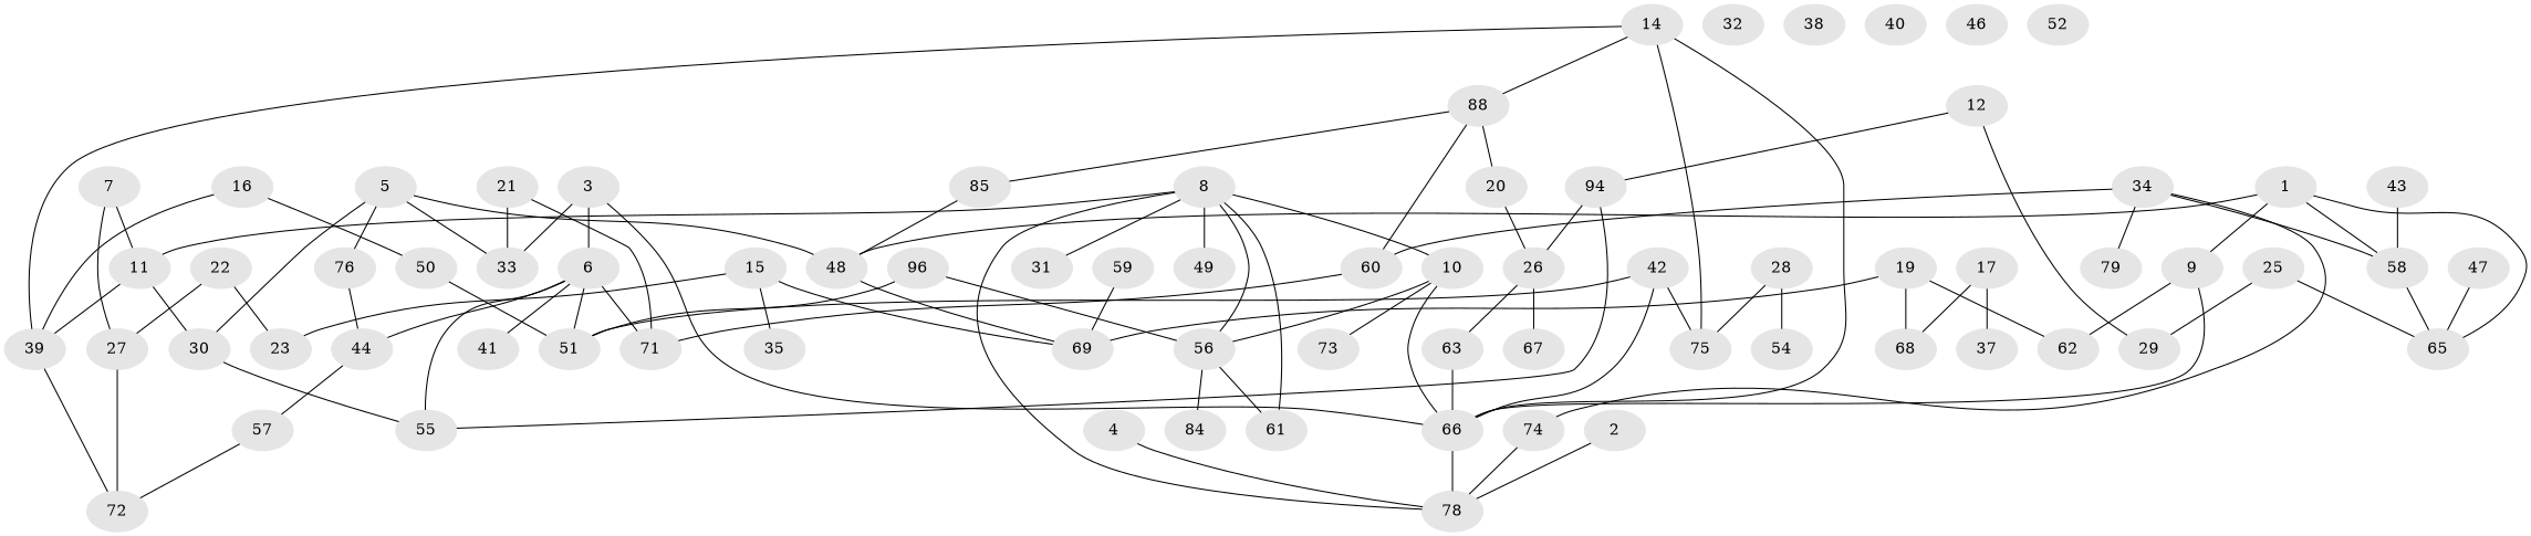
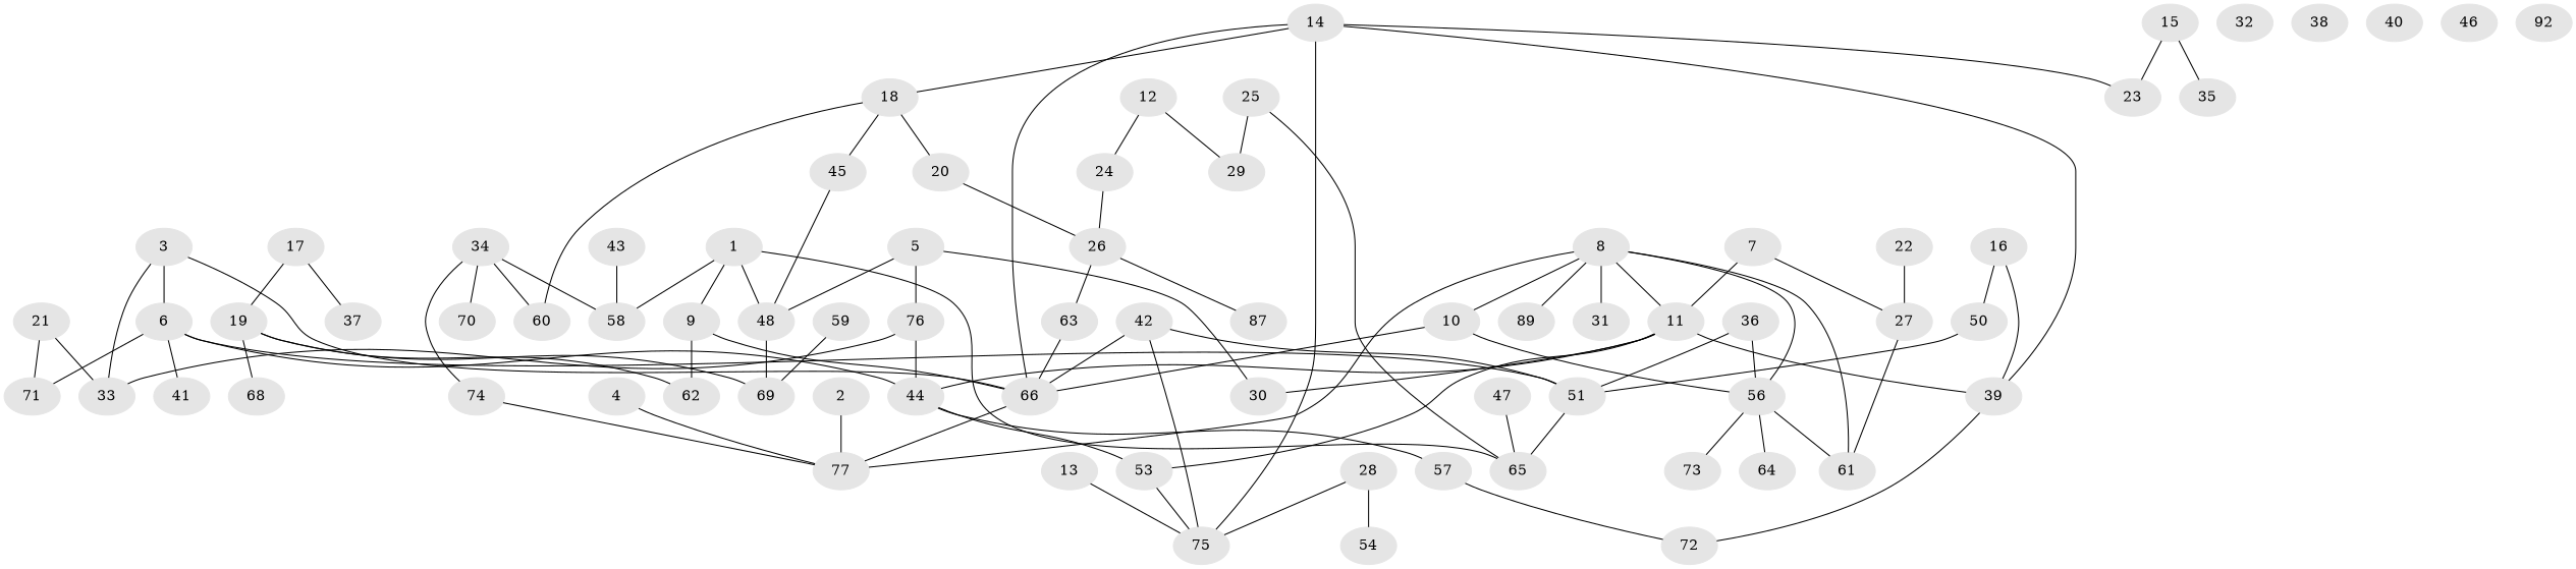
  graph {
    node [color=gray90 style=filled]
    1
    9
    48
    58
    65
    66
    62
    69
    2
-   77 [label=78]
+   77
    44
+   53
    57
    3
    6
    33
    41
    51
-   55
    71
    4
    5
    30
    76
    7
    11
    27
    39
    61
    8
    10
    31
-   49
+   49 [label=89]
    56
    73
-   64 [label=84]
+   64
    72
    75
    12
-   24 [label=94]
+   24
    29
    26
+   13
    14
-   18 [label=88]
+   18
    23
    20
-   45 [label=85]
+   45
    60
    15
    35
    16
    50
    17
    37
    68
    19
    63
-   67
+   67 [label=87]
    21
    22
    25
    28
    54
    32
    34
-   70 [label=79]
+   70
    74
-   36 [label=96]
+   36
    38
    40
    42
    43
    46
    47
-   52
+   52 [label=92]
    59
    1 -- 9
    1 -- 48
    1 -- 58
    1 -- 65
    9 -- 66
    9 -- 62
    48 -- 69
    66 -- 77
    2 -- 77
+   44 -- 53
    44 -- 57
+   53 -- 75
    57 -- 72
    3 -- 66
    3 -- 6
    3 -- 33
    6 -- 44
    6 -- 41
    6 -- 51
-   6 -- 55
    6 -- 71
-   58 -- 65
+   51 -- 65
    4 -- 77
    5 -- 48
-   5 -- 33
+   76 -- 33
    5 -- 30
    5 -- 76
-   30 -- 55
    76 -- 44
    7 -- 11
    7 -- 27
+   11 -- 44
+   11 -- 53
    11 -- 30
    11 -- 39
-   27 -- 72
+   27 -- 61
    39 -- 72
    8 -- 77
    8 -- 11
    8 -- 61
    8 -- 10
    8 -- 31
    8 -- 49
    8 -- 56
    10 -- 66
    10 -- 56
-   10 -- 73
+   56 -- 73
    56 -- 61
    56 -- 64
    12 -- 24
    12 -- 29
-   24 -- 55
    24 -- 26
    26 -- 63
    26 -- 67
+   13 -- 75
    14 -- 66
    14 -- 39
    14 -- 75
    14 -- 18
-   22 -- 23
+   14 -- 23
    18 -- 20
    18 -- 45
    18 -- 60
    20 -- 26
    45 -- 48
-   60 -- 71
-   15 -- 69
    15 -- 23
    15 -- 35
    16 -- 39
    16 -- 50
    50 -- 51
    17 -- 37
-   17 -- 68
+   17 -- 19
    19 -- 62
    19 -- 69
    19 -- 68
    63 -- 66
    21 -- 33
    21 -- 71
    22 -- 27
    25 -- 65
    25 -- 29
    28 -- 75
    28 -- 54
    34 -- 58
    34 -- 60
    34 -- 70
    34 -- 74
    74 -- 77
    36 -- 51
    36 -- 56
    42 -- 66
    42 -- 51
    42 -- 75
    43 -- 58
    47 -- 65
    59 -- 69
  }
